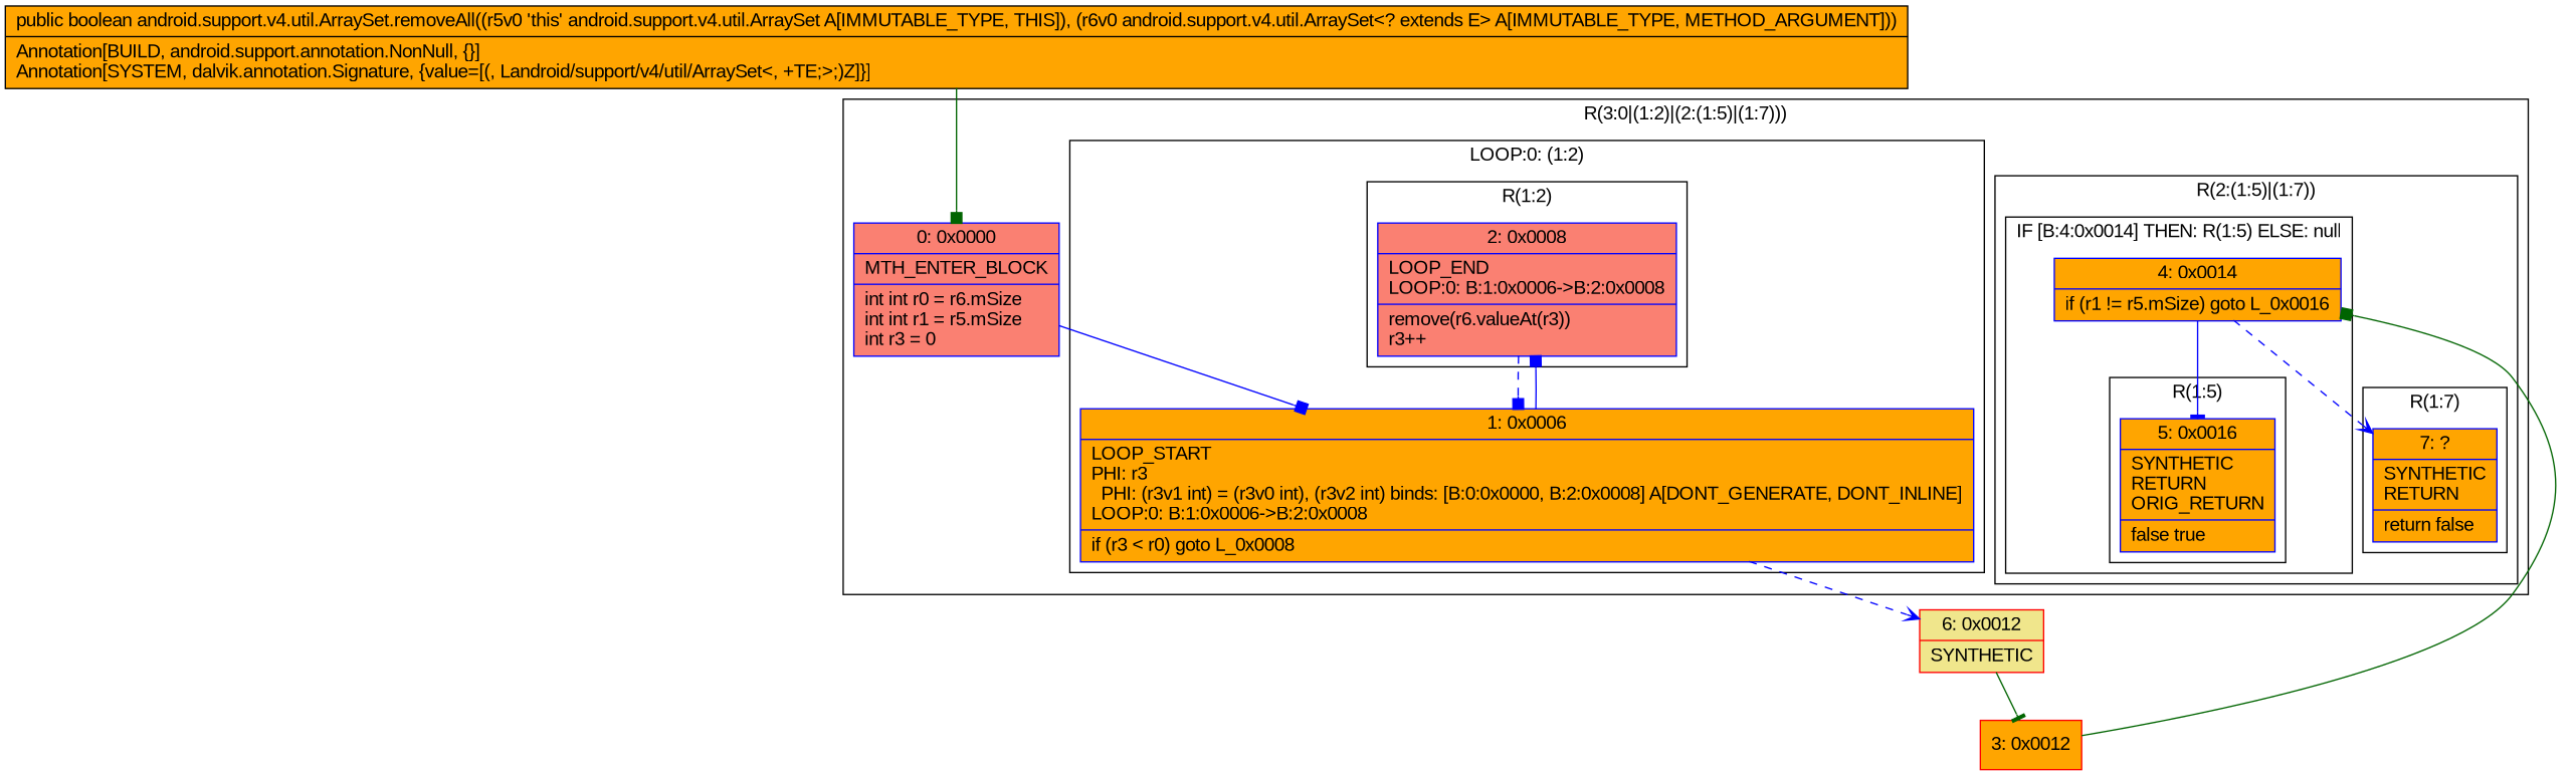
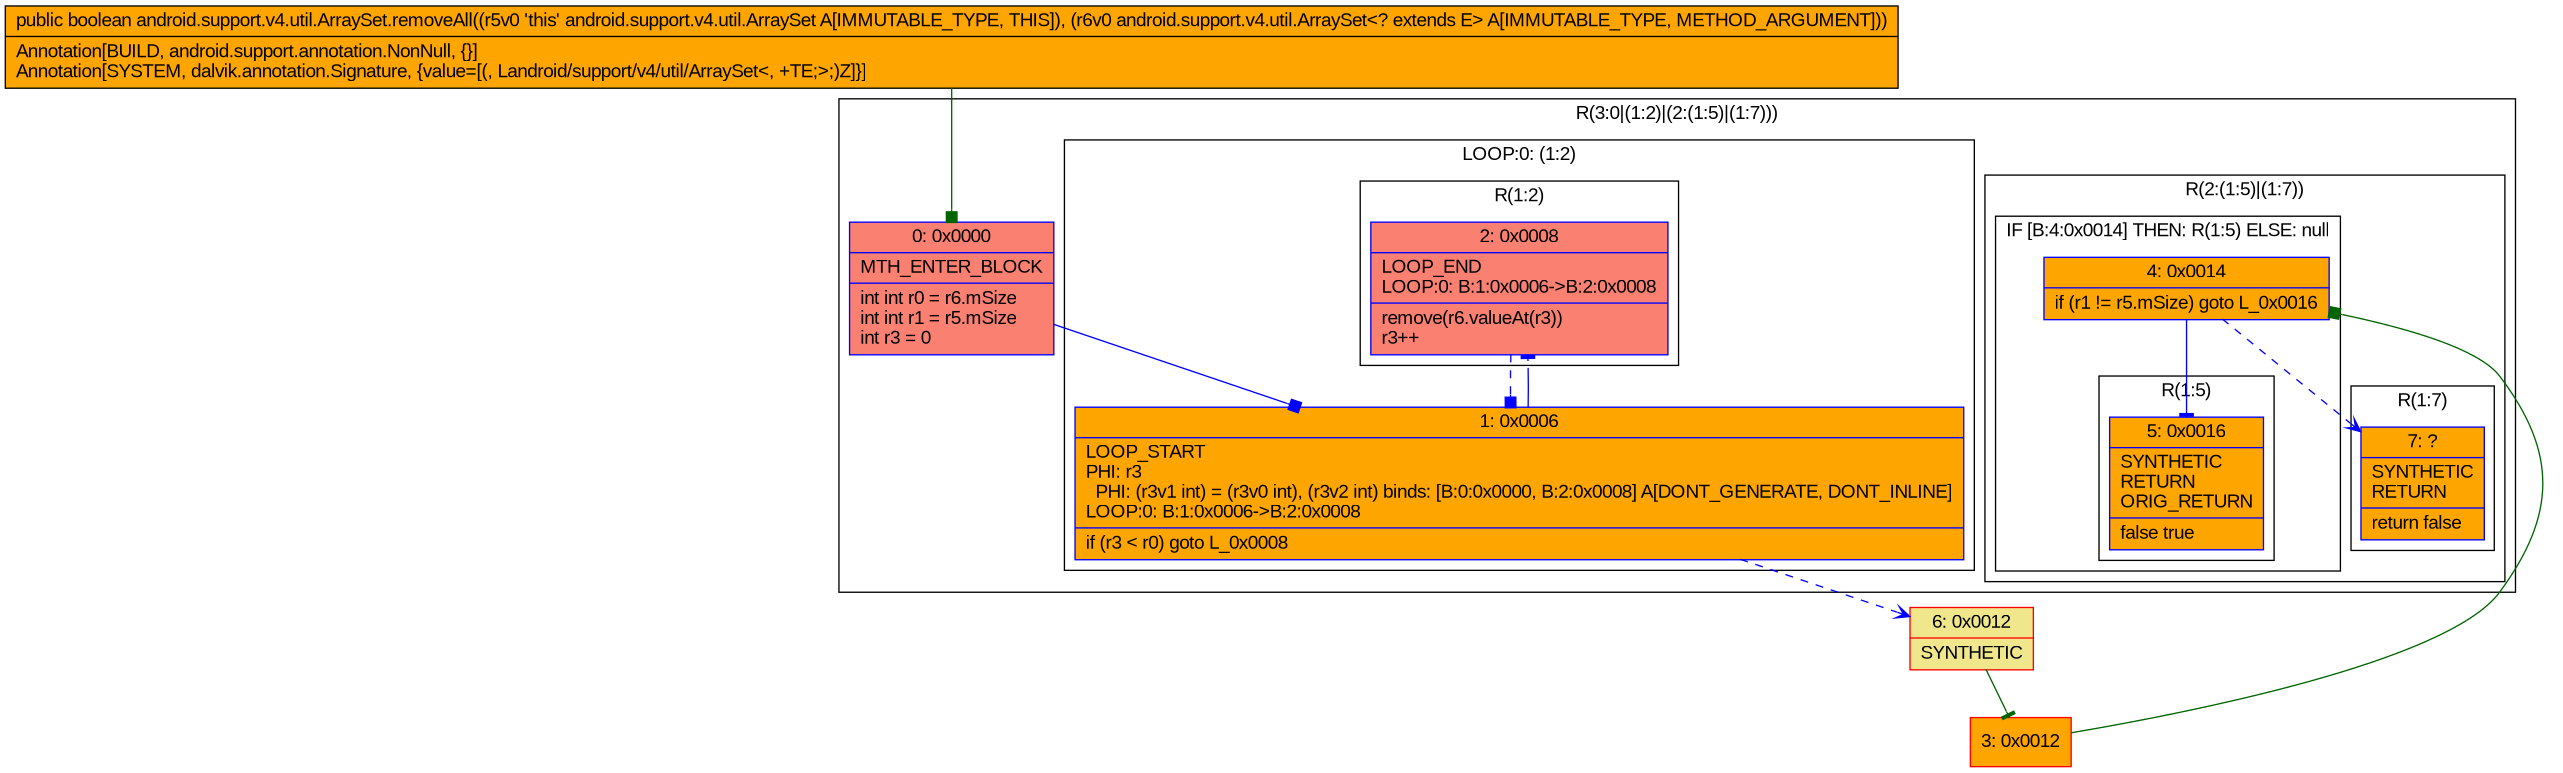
  digraph {
    fontname="Liberation Sans"
    node [color=blue fillcolor=orange fontname="Liberation Sans" shape=record style=filled]
    edge [arrowhead=box color=blue fontname="Liberation Sans"]
    n1 [fillcolor=salmon label="{2\:\ 0x0008|LOOP_END\lLOOP:0: B:1:0x0006\-\>B:2:0x0008\l|remove(r6.valueAt(r3))\lr3++\l}"]
    n2 [label="{1\:\ 0x0006|LOOP_START\lPHI: r3 \l  PHI: (r3v1 int) = (r3v0 int), (r3v2 int) binds: [B:0:0x0000, B:2:0x0008] A[DONT_GENERATE, DONT_INLINE]\lLOOP:0: B:1:0x0006\-\>B:2:0x0008\l|if (r3 \< r0) goto L_0x0008\l}"]
    n3 [label="{5\:\ 0x0016|SYNTHETIC\lRETURN\lORIG_RETURN\l|false true\l}"]
    n4 [label="{4\:\ 0x0014|if (r1 != r5.mSize) goto L_0x0016\l}"]
    n5 [label="{7\:\ ?|SYNTHETIC\lRETURN\l|return false\l}"]
    n6 [fillcolor=salmon label="{0\:\ 0x0000|MTH_ENTER_BLOCK\l|int int r0 = r6.mSize\lint int r1 = r5.mSize\lint r3 = 0\l}"]
    n7 [color=red fillcolor=khaki label="{6\:\ 0x0012|SYNTHETIC\l}"]
    n8 [color=red label="{3\:\ 0x0012}"]
    n9 [label="{public boolean android.support.v4.util.ArraySet.removeAll((r5v0 'this' android.support.v4.util.ArraySet A[IMMUTABLE_TYPE, THIS]), (r6v0 android.support.v4.util.ArraySet\<? extends E\> A[IMMUTABLE_TYPE, METHOD_ARGUMENT]))  | Annotation[BUILD, android.support.annotation.NonNull, \{\}]\lAnnotation[SYSTEM, dalvik.annotation.Signature, \{value=[(, Landroid\/support\/v4\/util\/ArraySet\<, +TE;\>;)Z]\}]\l}" color=""]
    subgraph cluster_1 {
      label="R(3:0|(1:2)|(2:(1:5)|(1:7)))"
      n6
      subgraph cluster_2 {
        label="LOOP:0: (1:2)"
        n2
        subgraph cluster_3 {
          label="R(1:2)"
          n1
        }
      }
      subgraph cluster_4 {
        label="R(2:(1:5)|(1:7))"
        subgraph cluster_5 {
          label="IF [B:4:0x0014] THEN: R(1:5) ELSE: null"
          n4
          subgraph cluster_6 {
            label="R(1:5)"
            n3
          }
        }
        subgraph cluster_7 {
          label="R(1:7)"
          n5
        }
      }
    }
    n1 -> n2 [style=dashed]
-   n2 -> n1
+   n2 -> n1 [arrowhead=tee]
    n2 -> n7 [arrowhead=vee style=dashed]
    n4 -> n3 [arrowhead=tee]
    n4 -> n5 [arrowhead=vee style=dashed]
    n6 -> n2
    n7 -> n8 [arrowhead=tee color=darkgreen]
    n8 -> n4 [color=darkgreen]
    n9 -> n6 [color=darkgreen]
  }
